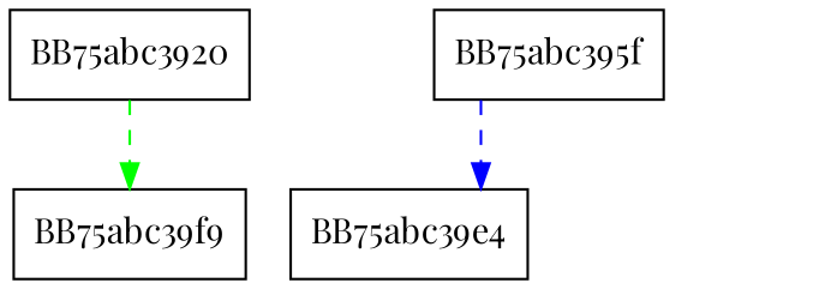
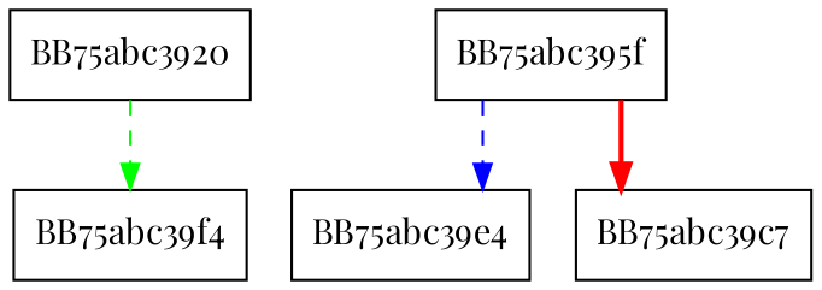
  digraph {
    fontname="Playfair Display"
    splines=ortho
    node [fontname="Playfair Display" shape=box]
    edge [fontname="Playfair Display" style=dashed]
    BB75abc3920
-   BB75abc39f4 [label=BB75abc39f9]
+   BB75abc39f4
    BB75abc395f
    BB75abc39e4
+   BB75abc39c7
    BB75abc3920 -> BB75abc39f4 [color=green]
    BB75abc395f -> BB75abc39e4 [color=blue]
+   BB75abc395f -> BB75abc39c7 [color=red style=bold]
  }
